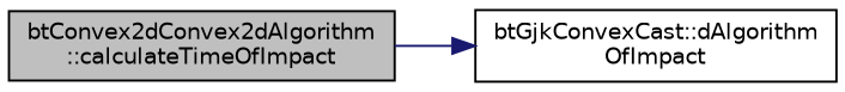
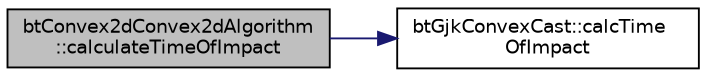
  digraph {
    rankdir=LR
    node [color=black fontname=Helvetica fontsize=10 shape=record style=filled]
    n1 [fillcolor=grey75 fontcolor=black height=0.2 label="btConvex2dConvex2dAlgorithm\l::calculateTimeOfImpact" width=0.4]
-   n2 [fillcolor=white height=0.2 label="btGjkConvexCast::dAlgorithm\lOfImpact" width=0.4]
+   n2 [fillcolor=white height=0.2 label="btGjkConvexCast::calcTime\lOfImpact" width=0.4]
    n1 -> n2 [color=midnightblue fontname=Helvetica fontsize=10 labelfontname=Helvetica labelfontsize=10 style=solid]
  }
